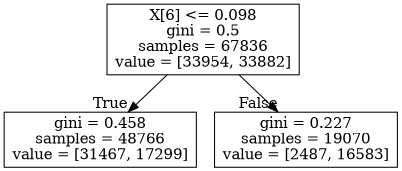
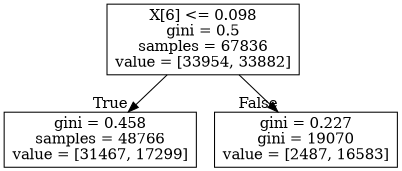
  digraph {
    fontname="DejaVu Serif"
    node [shape=box fontname="DejaVu Serif"]
    edge [labeldistance=2.5 fontname="DejaVu Serif"]
    n1 [label="X[6] <= 0.098\ngini = 0.5\nsamples = 67836\nvalue = [33954, 33882]"]
    n2 [label="gini = 0.458\nsamples = 48766\nvalue = [31467, 17299]"]
-   n3 [label="gini = 0.227\nsamples = 19070\nvalue = [2487, 16583]"]
+   n3 [label="gini = 0.227\ngini = 19070\nvalue = [2487, 16583]"]
    n1 -> n2 [headlabel=True labelangle=45]
    n1 -> n3 [headlabel=False labelangle=-45]
  }
